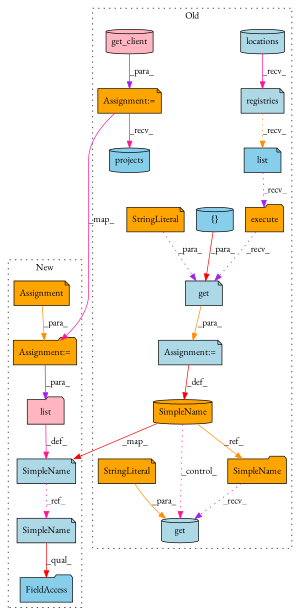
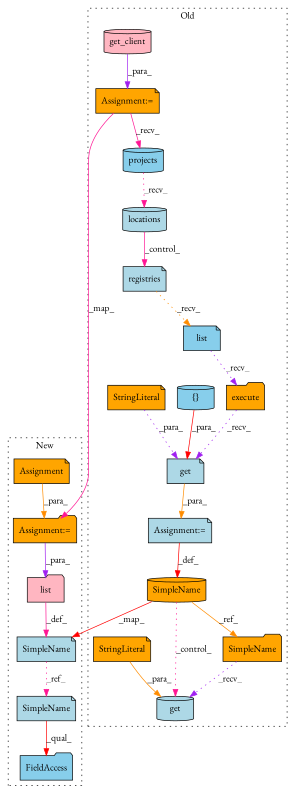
  digraph {
    fontname="EB Garamond"
    node [a=32 fillcolor=orange fontname="EB Garamond" l=8 s=9490 shape=note style=filled]
    edge [color=deeppink fontname="EB Garamond" style=solid]
    n1 [fillcolor=skyblue l=10 label=projects s=9228 shape=cylinder]
    n2 [fillcolor=skyblue l="5,1" label=list s="9264,9282"]
    n3 [l=9 label=execute s=9284 shape=folder]
    n4 [fillcolor=lightblue l=11 label=locations s=9239 shape=cylinder]
    n5 [fillcolor=lightpink l="11,1" label=get_client s="9172,9203" shape=cylinder]
    n6 [fillcolor=lightblue l=12 label=registries s=9251]
    n7 [fillcolor=lightblue l="4,1" label=get s="9294,9328"]
    n8 [a=4 fillcolor=skyblue l=2 label="{}" s=9326 shape=cylinder]
    n9 [fillcolor=lightblue l="4,1" label=get s="9485,9495" shape=cylinder]
    n10 [a=42 label=SimpleName s=9392 shape=cylinder]
    n11 [a=45 l=18 label=StringLiteral s=9298]
    n12 [a=45 l=6 label=StringLiteral s=9489]
    n13 [a=7 fillcolor=lightblue l=1 label="Assignment:=" s=9220]
    n14 [a=7 l=1 label="Assignment:=" s=9171]
    n15 [a=42 label=SimpleName s=9476 shape=folder]
    n16 [fillcolor=lightpink l="5,1" label=list s="9307,9349" shape=folder]
    n17 [a=22 fillcolor=skyblue l=13 label=FieldAccess shape=folder]
    n18 [a=42 fillcolor=lightblue label=SimpleName s=9413]
    n19 [l=21 label=Assignment s=9211]
    n20 [a=7 l=1 label="Assignment:=" s=9203 shape=folder]
    n21 [a=42 fillcolor=lightblue label=SimpleName]
    subgraph cluster_1 {
      label=Old
      style=dotted
      n1
      n2
      n3
      n4
      n5
      n6
      n7
      n8
      n9
      n10
      n11
      n12
      n13
      n14
      n15
    }
    subgraph cluster_2 {
      label=New
      style=dotted
      n16
      n17
      n18
      n19
      n20
      n21
    }
+   n1 -> n4 [label=_recv_ style=dotted]
    n2 -> n3 [color=purple label=_recv_ style=dotted]
    n3 -> n7 [color=purple label=_recv_ style=dotted]
-   n4 -> n6 [label=_recv_]
+   n4 -> n6 [label=_control_]
    n5 -> n14 [color=purple label=_para_]
    n6 -> n2 [color=darkorange label=_recv_ style=dotted]
    n7 -> n13 [color=darkorange label=_para_]
    n8 -> n7 [color=red label=_para_]
    n10 -> n9 [label=_control_ style=dotted]
    n10 -> n15 [color=darkorange label=_ref_]
    n10 -> n18 [color=red label=_map_]
    n11 -> n7 [color=purple label=_para_ style=dotted]
    n12 -> n9 [color=darkorange label=_para_]
    n13 -> n10 [color=red label=_def_]
    n14 -> n1 [label=_recv_]
    n14 -> n20 [label=_map_]
    n15 -> n9 [color=purple label=_recv_ style=dotted]
    n16 -> n18 [label=_def_]
    n18 -> n21 [label=_ref_ style=dotted]
    n19 -> n20 [color=darkorange label=_para_]
    n20 -> n16 [color=purple label=_para_]
    n21 -> n17 [color=red label=_qual_]
  }
